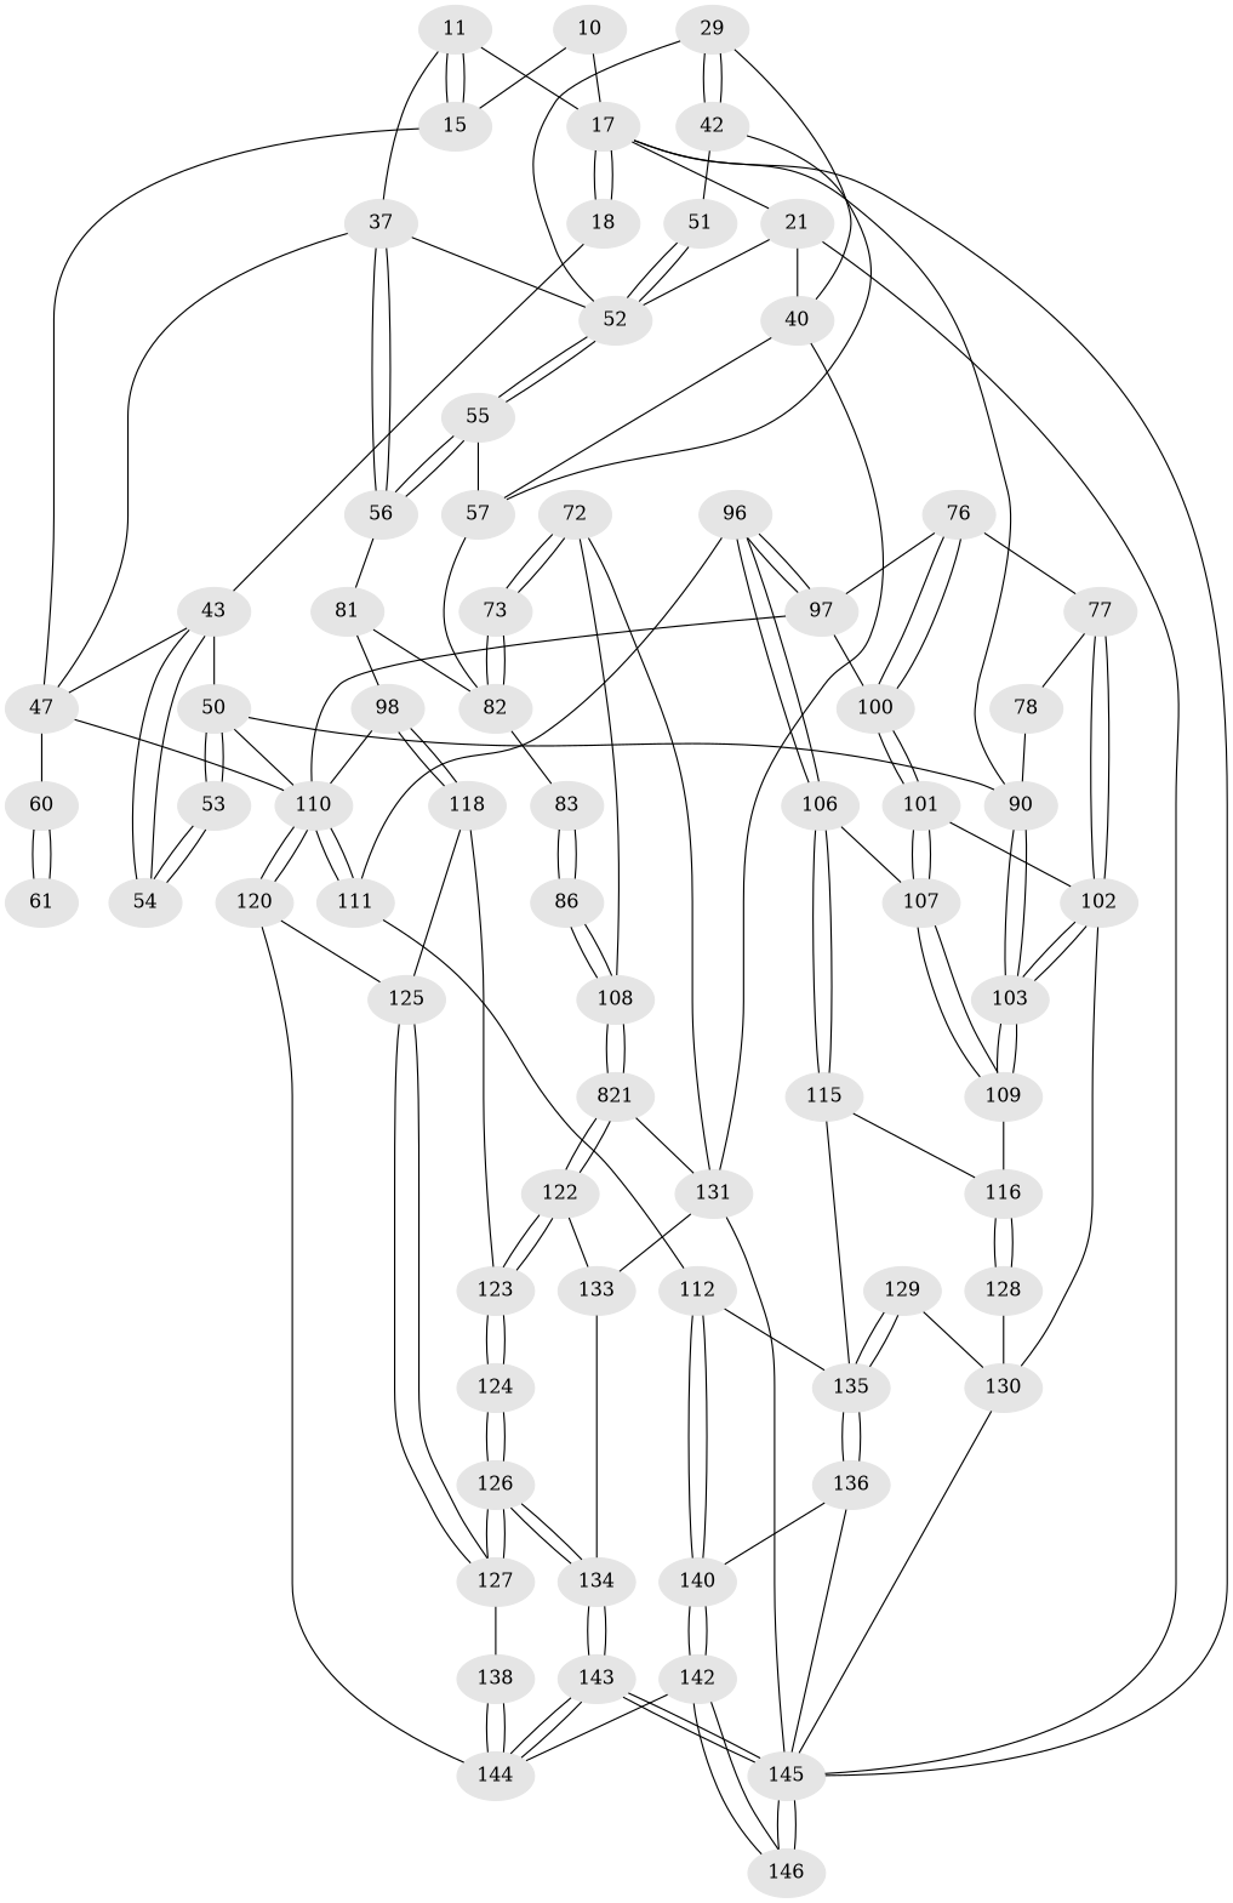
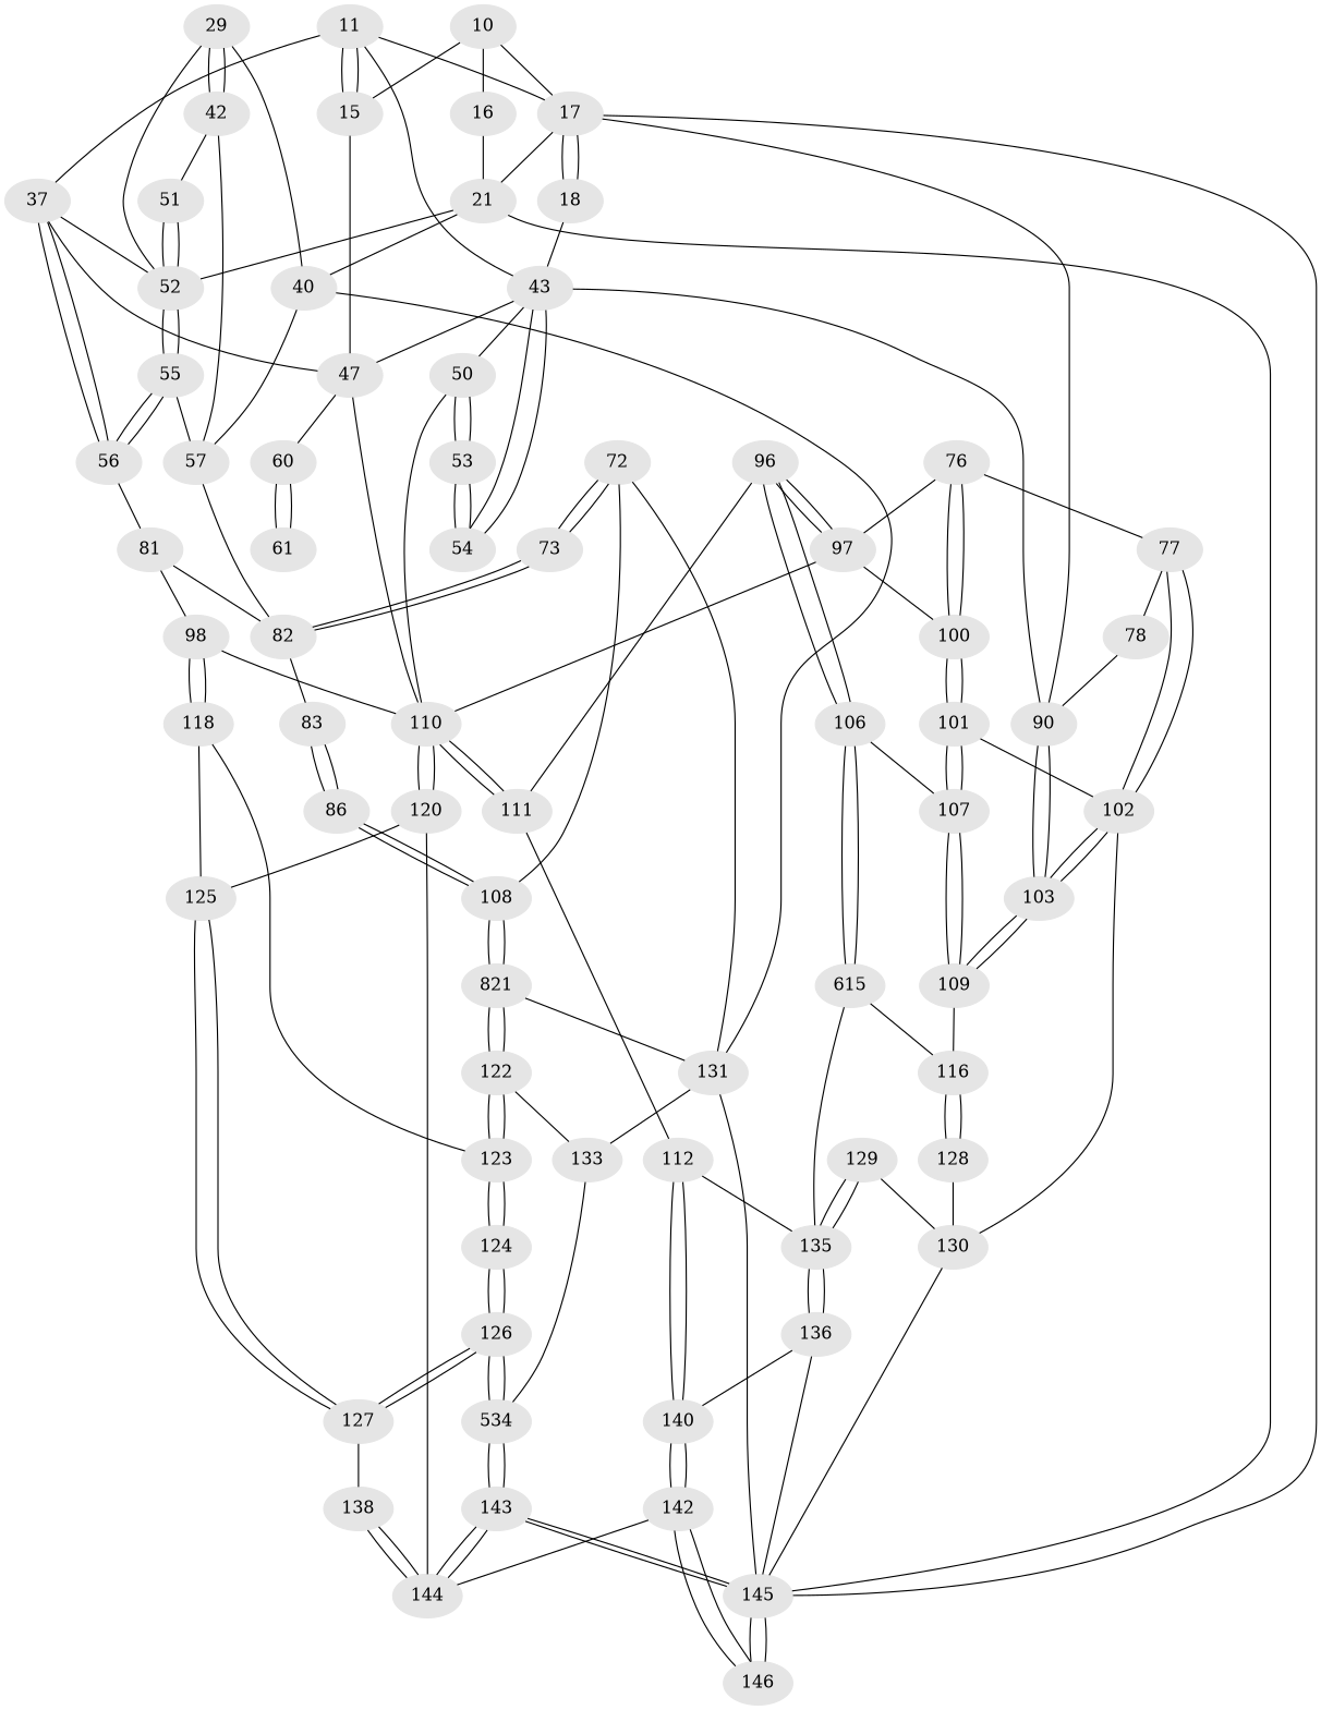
  graph {
    node [color=gray90 style=filled]
    10 [super="+9+7"]
    15
+   16 [super="+8"]
    17 [super="+4+6"]
    47 [super="+46+38"]
    21 [super="+20+19+3"]
    18 [super="+14"]
    90 [super="+79+45+31+44"]
    145 [super="+104+137"]
    37 [super="+27"]
    52 [super="+26+30"]
    56
    11
    43 [super="+23+24+22+13+32"]
    50 [super="+33+34"]
    54
    60 [super="+59"]
    110 [super="+99+94"]
    40 [super="+28+39"]
    103
    146
    57 [super="+41"]
    131 [super="+105"]
    55
    29
    42
    51
    81 [super="+63+62"]
    82 [super="+80+67"]
    133 [super="+132"]
    53
    61
    111 [super="+95"]
    120
    98 [super="+85"]
    83
    72
    73
    108
    n40 [label=821]
    76
    77
    97 [super="+75"]
    100
    78 [super="+74"]
    102
    101
    130 [super="+92+91"]
    118 [super="+117"]
    86
    123 [super="+87+88"]
    124
    109
    96
    106
    107
-   115
+   115 [label=615]
    112
    125 [super="+119"]
    116
    135 [super="+113+114"]
    122
    128
    144 [super="+141"]
    140
    136
    142
    127
-   134
+   134 [label=534]
    126
    138
    143
    129
    10 -- 15
+   10 -- 16
    10 -- 17
    15 -- 47
+   16 -- 21 [weight=3]
    17 -- 21
    17 -- 18 [weight=2]
    17 -- 18
    17 -- 90
    17 -- 145
    47 -- 60 [weight=3]
    47 -- 110
    21 -- 145
    21 -- 52
    21 -- 40 [weight=2]
    18 -- 43 [weight=2]
    90 -- 103
    90 -- 103
    145 -- 146 [weight=2]
    145 -- 146
    37 -- 47
    37 -- 52
    37 -- 56
    37 -- 56
    52 -- 55
    52 -- 55
    56 -- 81
    11 -- 15
    11 -- 15
    11 -- 17
    11 -- 37
+   11 -- 43
    43 -- 47
-   50 -- 90 [weight=2]
+   43 -- 90 [weight=2]
    43 -- 50 [weight=2]
    43 -- 54
    43 -- 54
    50 -- 110
    50 -- 53 [weight=2]
    50 -- 53
    60 -- 61 [weight=2]
    60 -- 61
    110 -- 111 [weight=2]
    110 -- 111
    110 -- 120
    110 -- 120
    40 -- 57
    40 -- 131
    103 -- 109
    103 -- 109
    57 -- 82
    131 -- 145
    131 -- 133 [weight=2]
    55 -- 56
    55 -- 56
    55 -- 57
    29 -- 52
    29 -- 40
    29 -- 42
    29 -- 42
    42 -- 57
    42 -- 51
    51 -- 52 [weight=2]
    51 -- 52
    81 -- 82 [weight=2]
    81 -- 98 [weight=2]
    82 -- 83 [weight=2]
    133 -- 134
    53 -- 54
    53 -- 54
    111 -- 112
    120 -- 125
    120 -- 144
    98 -- 110 [weight=2]
    98 -- 118 [weight=2]
    98 -- 118
    83 -- 86
    83 -- 86
    72 -- 131
    72 -- 73
    72 -- 73
    72 -- 108
    73 -- 82 [weight=2]
    73 -- 82
    108 -- n40
    108 -- n40
    n40 -- 131
    n40 -- 122
    n40 -- 122
    76 -- 77
    76 -- 97
    76 -- 100
    76 -- 100
    77 -- 78
    77 -- 102
    77 -- 102
    97 -- 110
    97 -- 100
    100 -- 101
    100 -- 101
    78 -- 90 [weight=2]
    102 -- 103
    102 -- 103
    102 -- 130
    101 -- 102
    101 -- 107
    101 -- 107
    130 -- 145
    118 -- 123
    118 -- 125 [weight=2]
    86 -- 108
    86 -- 108
    123 -- 124 [weight=2]
    123 -- 124
    124 -- 126
    124 -- 126
    109 -- 116
    96 -- 111
    96 -- 97
    96 -- 97
    96 -- 106
    96 -- 106
    106 -- 107
    106 -- 115
    106 -- 115
    107 -- 109
    107 -- 109
    115 -- 116
    115 -- 135
    112 -- 135
    112 -- 140
    112 -- 140
    125 -- 127
    125 -- 127
    116 -- 128
    116 -- 128
    135 -- 136
    135 -- 136
    122 -- 133
    122 -- 123
    122 -- 123
    128 -- 130 [weight=2]
    140 -- 142
    140 -- 142
    136 -- 145
    136 -- 140
    142 -- 146
    142 -- 146
    142 -- 144
    127 -- 138
    134 -- 143
    134 -- 143
    126 -- 127
    126 -- 127
    126 -- 134
    126 -- 134
    138 -- 144 [weight=2]
    138 -- 144
    143 -- 145
    143 -- 145
    143 -- 144
    143 -- 144
    129 -- 130
    129 -- 135 [weight=2]
    129 -- 135
  }
